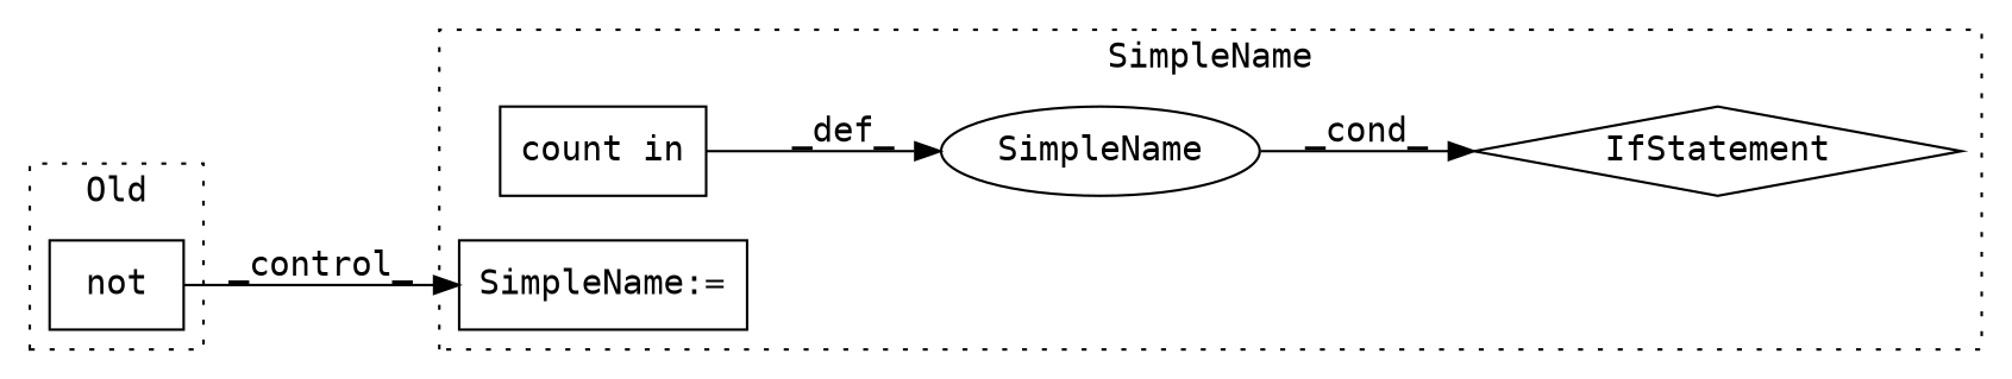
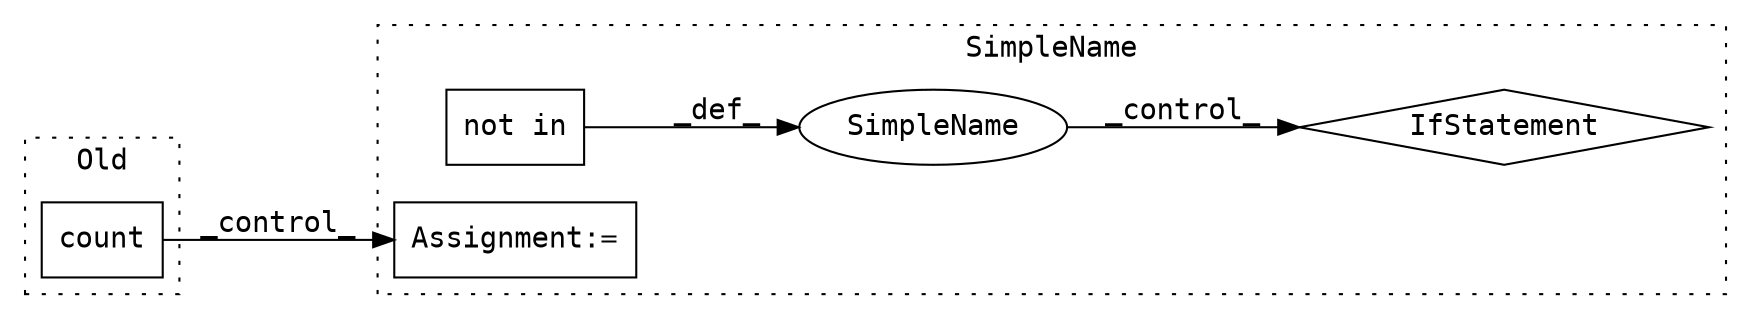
  digraph {
    fontname="DejaVu Sans Mono"
    rankdir=LR
    node [fontname="DejaVu Sans Mono" shape=box]
    edge [fontname="DejaVu Sans Mono"]
-   n1 [a=108 l=20 label="count in" s=4502]
+   n1 [a=108 l=20 label="not in" s=4502]
    n2 [a=25 l="10,2" label=IfStatement s="4492,4522" shape=diamond]
-   n3 [a=7 l=1 label="SimpleName:=" s=4548]
+   n3 [a=7 l=1 label="Assignment:=" s=4548]
    n4 [a=42 label=SimpleName shape=ellipse]
-   n5 [a=32 l="6,1" label=not s="4462,4469"]
+   n5 [a=32 l="6,1" label=count s="4462,4469"]
    subgraph cluster_1 {
      label=SimpleName
      style=dotted
      n1
      n2
      n3
      n4
    }
    subgraph cluster_2 {
      label=Old
      style=dotted
      n5
    }
    n1 -> n4 [label=_def_]
-   n4 -> n2 [label=_cond_]
+   n4 -> n2 [label=_control_]
    n5 -> n3 [label=_control_]
  }
